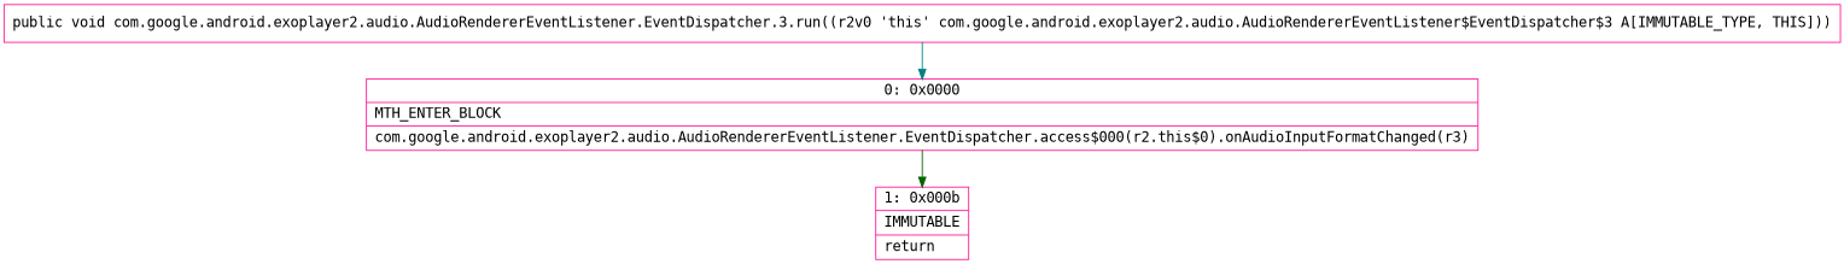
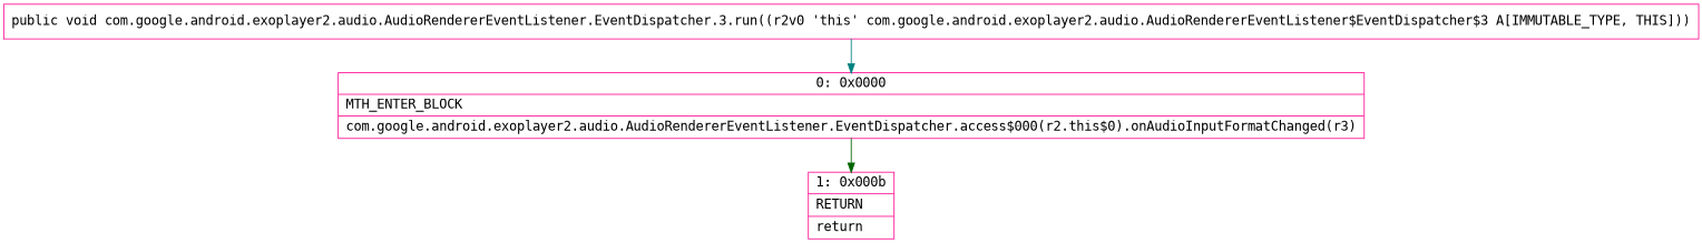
  digraph {
    fontname="DejaVu Sans Mono"
    node [shape=record color=deeppink fontname="DejaVu Sans Mono"]
    edge [fontname="DejaVu Sans Mono"]
    n1 [label="{0\:\ 0x0000|MTH_ENTER_BLOCK\l|com.google.android.exoplayer2.audio.AudioRendererEventListener.EventDispatcher.access$000(r2.this$0).onAudioInputFormatChanged(r3)\l}"]
-   n2 [label="{1\:\ 0x000b|IMMUTABLE\l|return\l}"]
+   n2 [label="{1\:\ 0x000b|RETURN\l|return\l}"]
    n3 [label="{public void com.google.android.exoplayer2.audio.AudioRendererEventListener.EventDispatcher.3.run((r2v0 'this' com.google.android.exoplayer2.audio.AudioRendererEventListener$EventDispatcher$3 A[IMMUTABLE_TYPE, THIS])) }"]
    n1 -> n2 [color=darkgreen]
    n3 -> n1 [color=teal]
  }
